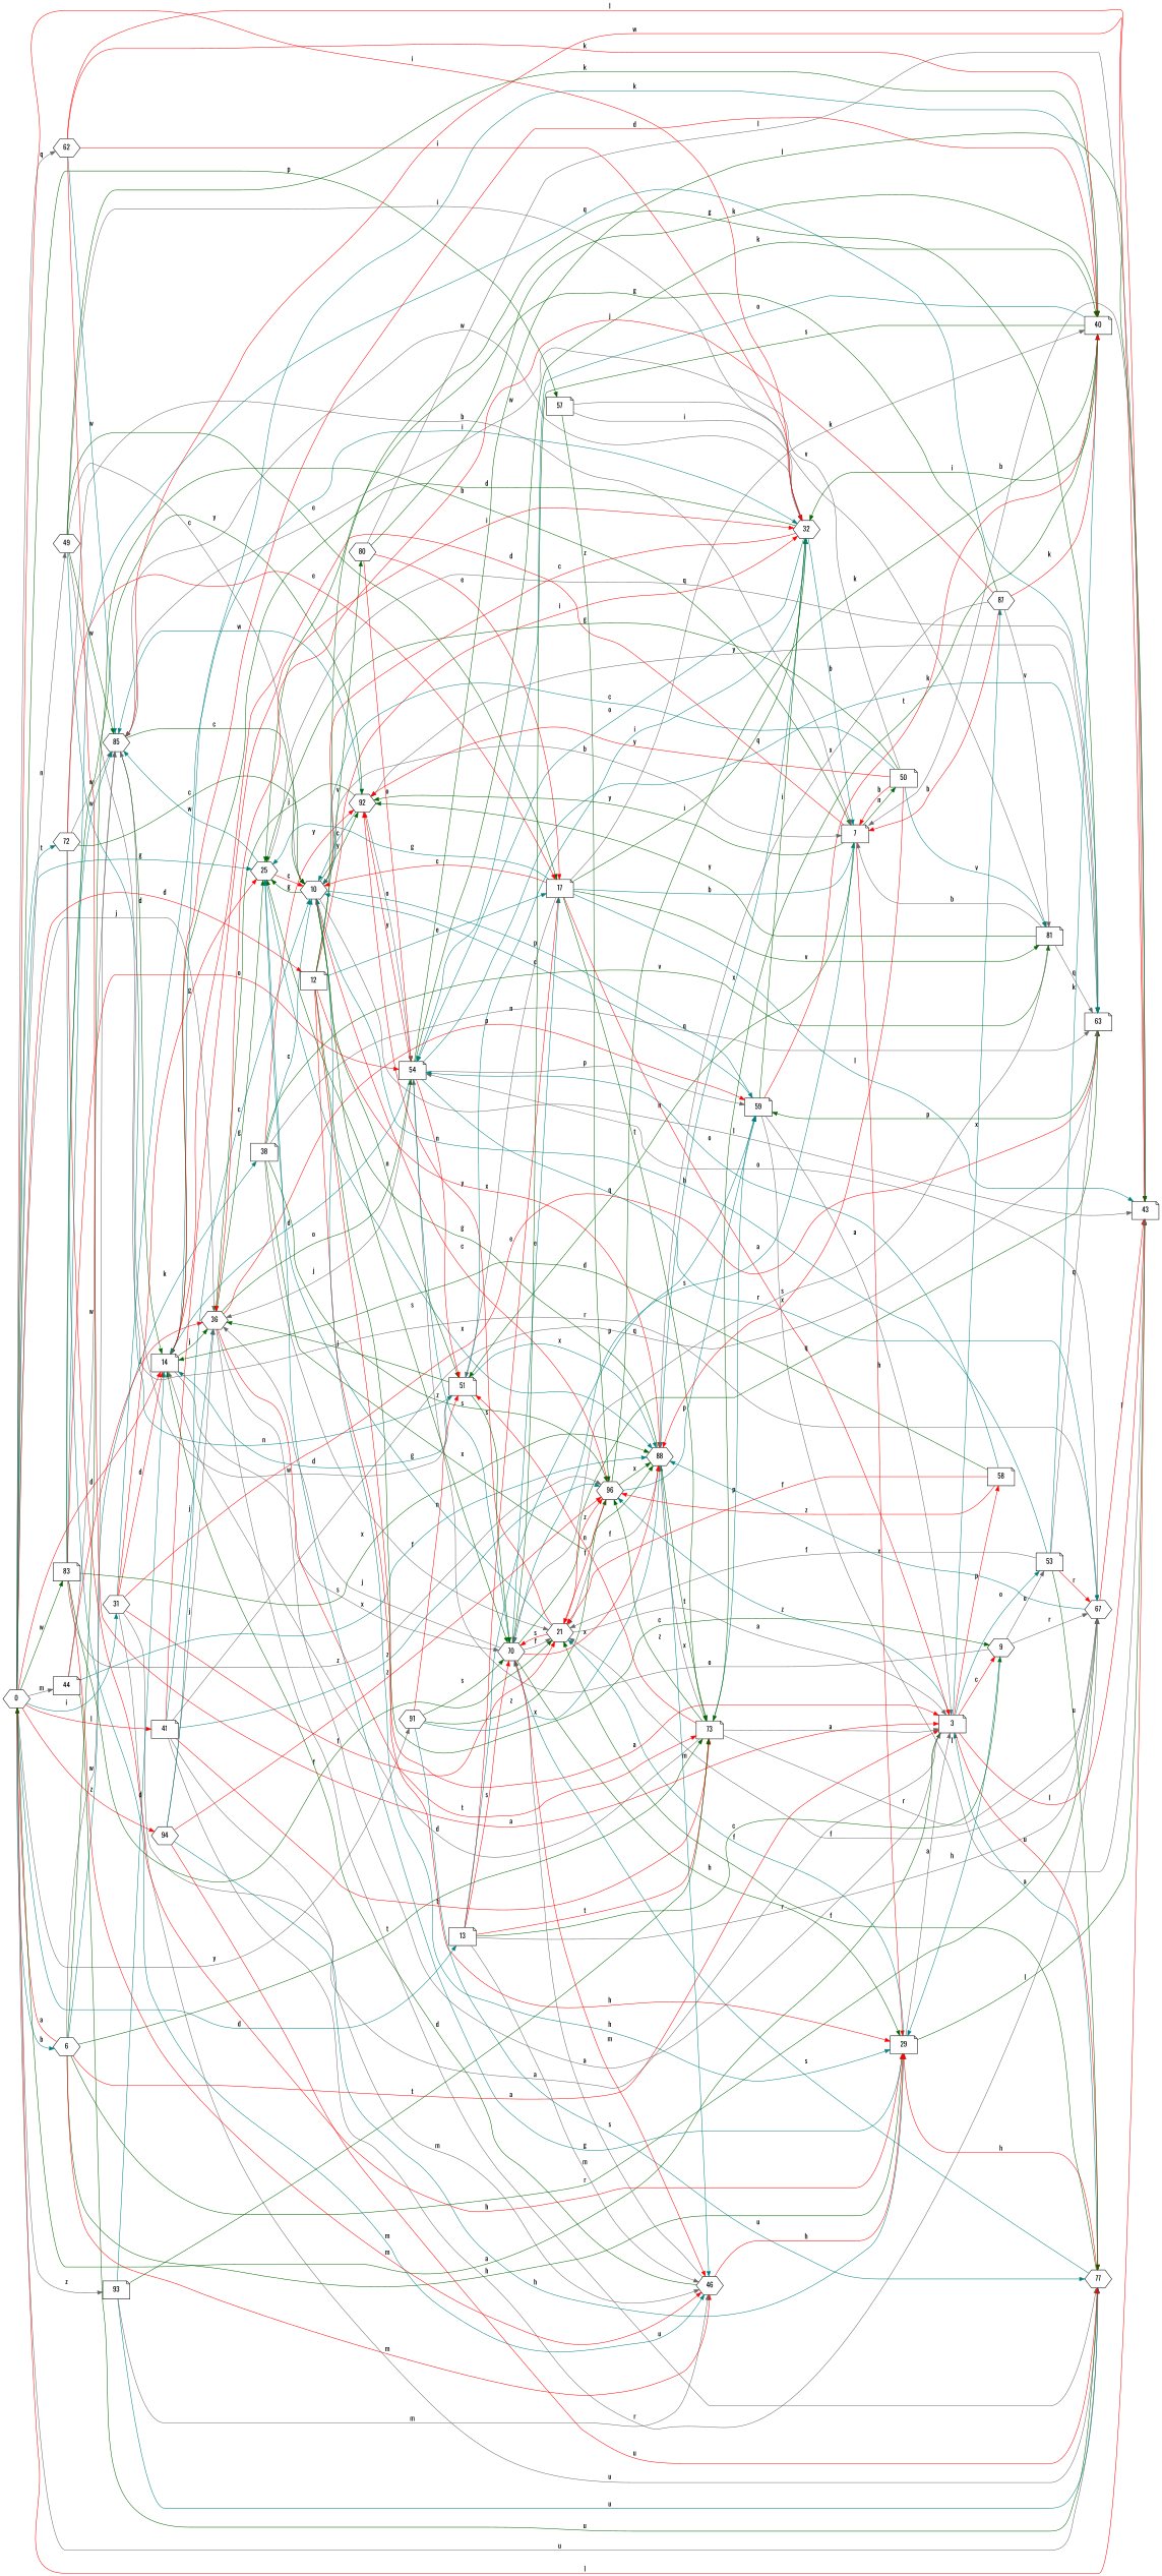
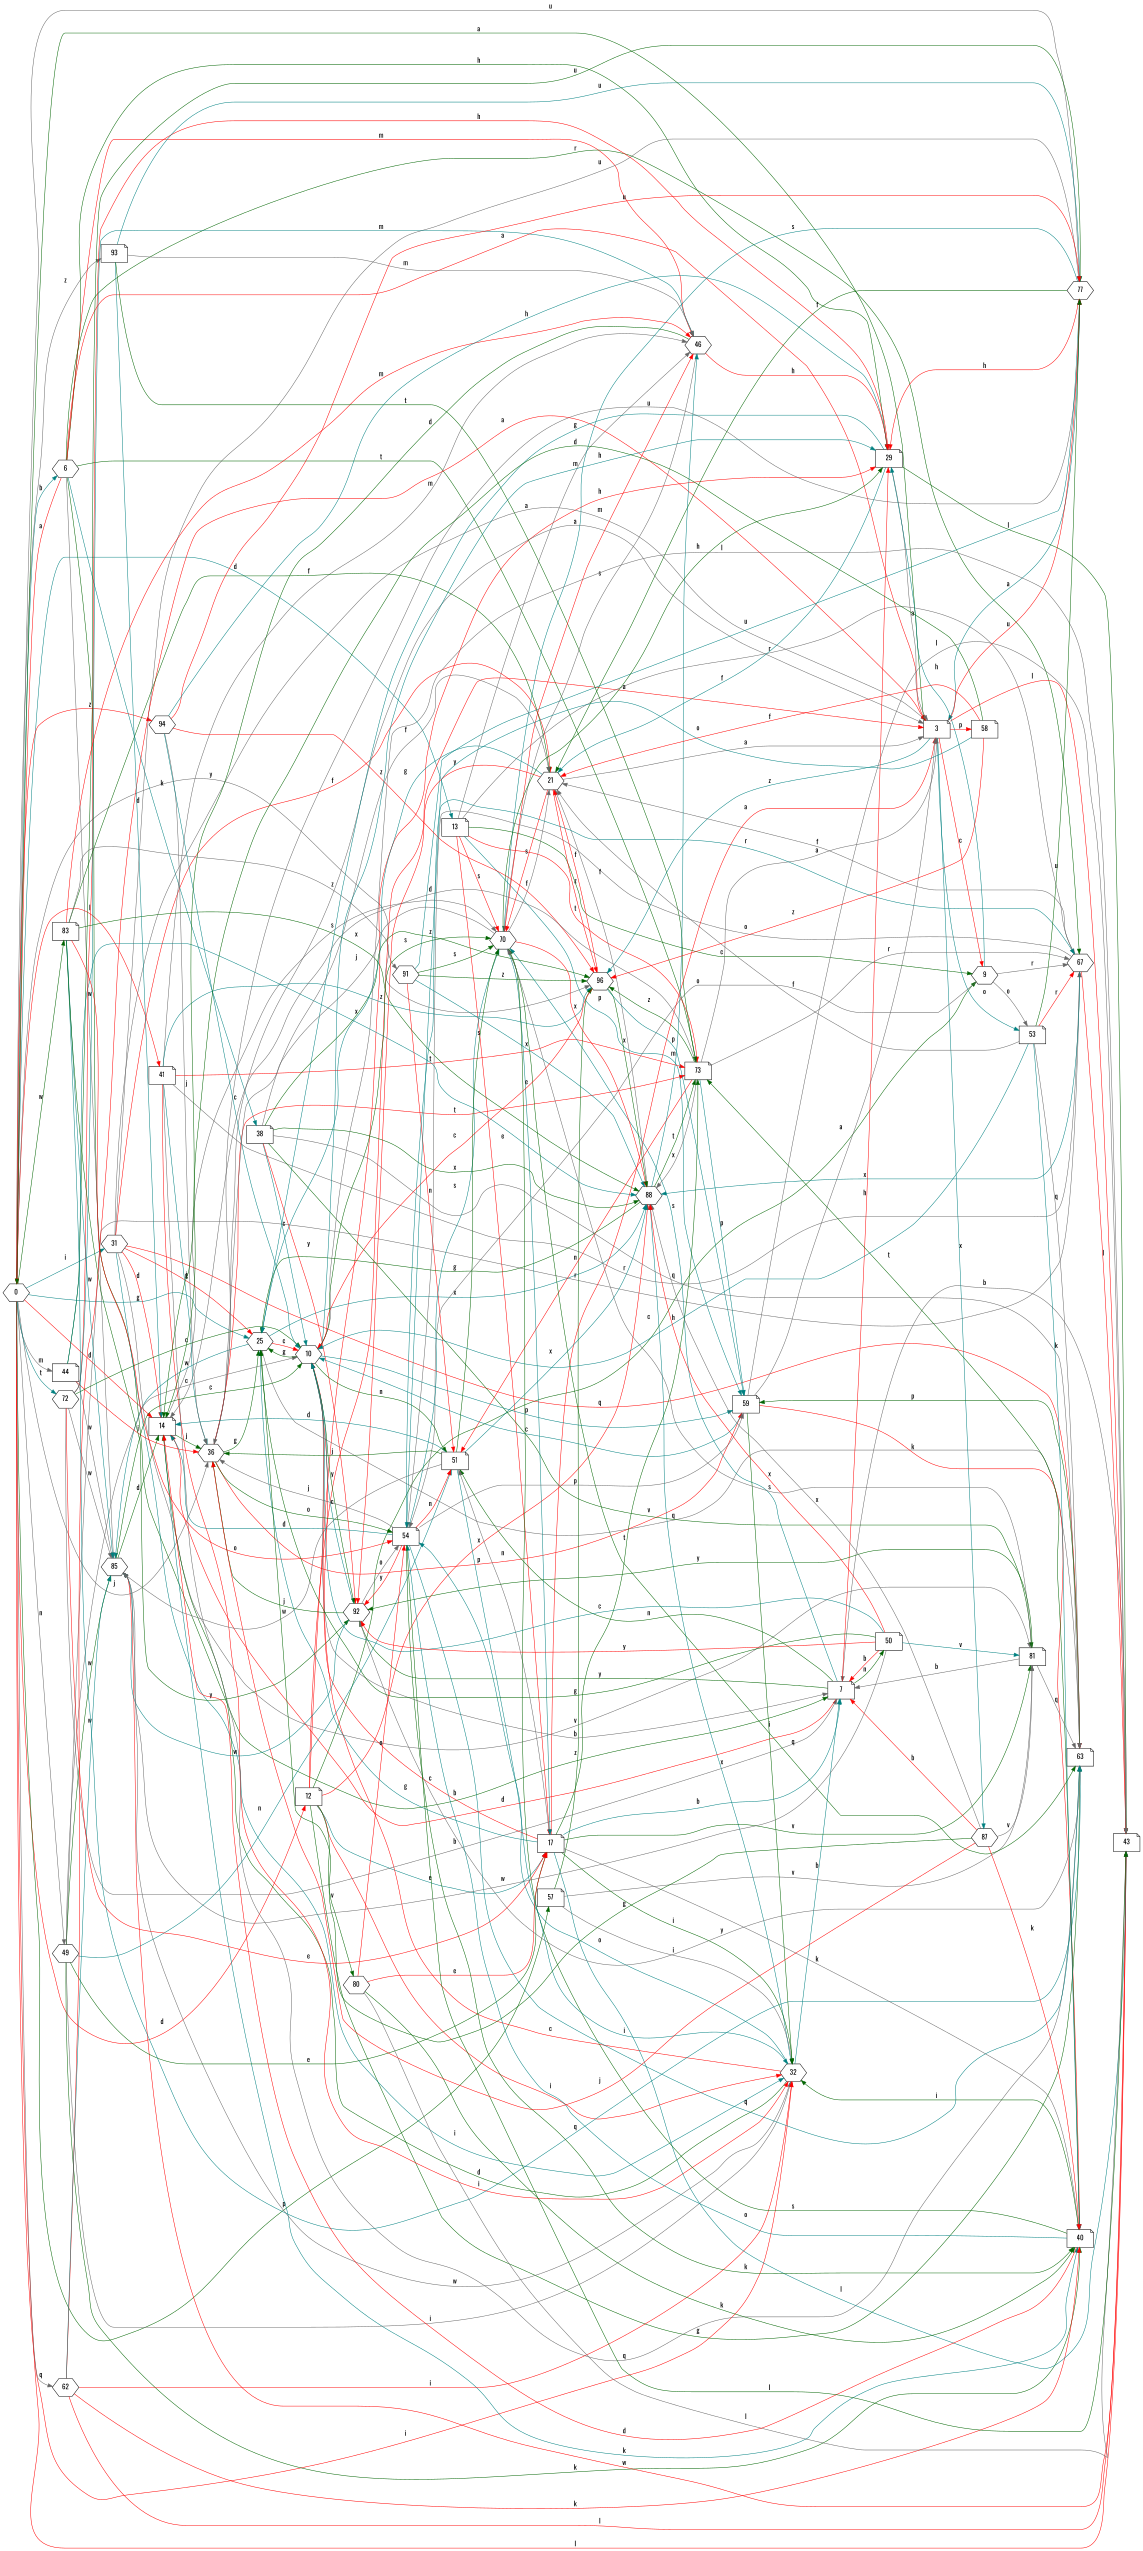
  strict digraph {
    fontname=Oswald
    rankdir=LR
    node [fontname=Oswald shape=hexagon]
    edge [color=red fontname=Oswald]
    0
    6
    12 [shape=note]
    13 [shape=note]
    14 [shape=note]
    25
    31
    32
    36
    41 [shape=note]
    43 [shape=note]
    44 [shape=note]
    49
    57 [shape=note]
    62
    72
    77
    83 [shape=note]
    91
    93 [shape=note]
    94
    3 [shape=note]
    7 [shape=note]
    29 [shape=note]
    38 [shape=note]
    46
    67
    73 [shape=note]
    85
    9
    17 [shape=note]
    80
    88
    63 [shape=note]
    70
    59 [shape=note]
    40 [shape=note]
    10
    81 [shape=note]
    21
    54 [shape=note]
    96
    51 [shape=note]
    92
    53 [shape=note]
    58 [shape=note]
    87
    50 [shape=note]
    0 -> 6 [color=teal label=b]
    0 -> 12 [label=d]
    0 -> 13 [color=teal label=d]
    0 -> 14 [label=d]
    0 -> 25 [color=teal label=g]
    0 -> 31 [color=teal label=i]
    0 -> 32 [label=i]
    0 -> 36 [color=gray40 label=j]
    0 -> 41 [label=l]
    0 -> 43 [label=l]
    0 -> 44 [color=gray40 label=m]
    0 -> 49 [color=gray40 label=n]
    0 -> 57 [color=darkgreen label=p]
    0 -> 62 [color=gray40 label=q]
    0 -> 72 [color=teal label=t]
    0 -> 77 [color=gray40 label=u]
    0 -> 83 [color=darkgreen label=w]
    0 -> 91 [color=gray40 label=y]
    0 -> 93 [color=gray40 label=z]
    0 -> 94 [label=z]
    6 -> 0 [label=a]
    6 -> 3 [label=a]
    6 -> 7 [color=darkgreen label=b]
    6 -> 29 [color=darkgreen label=h]
    6 -> 38 [color=teal label=k]
    6 -> 46 [label=m]
    6 -> 67 [color=darkgreen label=r]
    6 -> 73 [color=darkgreen label=t]
    6 -> 85 [color=gray40 label=w]
    12 -> 32 [label=i]
    12 -> 3 [label=a]
    12 -> 29 [label=h]
    12 -> 9 [color=darkgreen label=c]
    12 -> 17 [color=teal label=e]
    12 -> 80 [color=darkgreen label=v]
    12 -> 88 [label=x]
    12 -> 63 [color=darkgreen label=g]
    13 -> 46 [color=gray40 label=m]
    13 -> 67 [color=gray40 label=r]
    13 -> 73 [label=t]
    13 -> 9 [color=darkgreen label=c]
    13 -> 17 [label=e]
    13 -> 70 [label=s]
    13 -> 59 [color=teal label=p]
    14 -> 36 [color=darkgreen label=j]
    14 -> 70 [color=gray40 label=s]
    14 -> 40 [color=teal label=k]
    25 -> 85 [color=teal label=w]
    25 -> 88 [color=teal label=x]
    25 -> 63 [color=gray40 label=q]
    25 -> 10 [label=c]
    31 -> 14 [label=d]
    31 -> 25 [label=g]
    31 -> 32 [color=teal label=i]
    31 -> 77 [color=gray40 label=u]
    31 -> 3 [color=gray40 label=a]
    31 -> 63 [label=q]
+   31 -> 81 [color=gray40 label=v]
    31 -> 21 [label=f]
    32 -> 14 [color=darkgreen label=d]
    32 -> 7 [color=teal label=b]
    32 -> 85 [color=gray40 label=w]
    32 -> 88 [color=teal label=x]
    32 -> 10 [label=c]
    32 -> 54 [color=teal label=o]
    36 -> 25 [color=darkgreen label=g]
    36 -> 77 [color=gray40 label=u]
    36 -> 3 [color=gray40 label=a]
    36 -> 73 [label=t]
    36 -> 59 [label=p]
    36 -> 54 [color=darkgreen label=o]
    41 -> 32 [label=i]
    41 -> 36 [color=teal label=j]
    41 -> 46 [color=gray40 label=m]
    41 -> 67 [color=gray40 label=r]
    41 -> 73 [label=t]
    41 -> 63 [color=gray40 label=q]
    41 -> 96 [color=teal label=z]
    43 -> 7 [color=gray40 label=b]
    43 -> 85 [label=w]
    44 -> 36 [label=j]
    44 -> 77 [color=darkgreen label=u]
    44 -> 85 [color=gray40 label=w]
    44 -> 88 [color=teal label=x]
    49 -> 32 [color=gray40 label=i]
    49 -> 67 [color=gray40 label=r]
    49 -> 85 [color=darkgreen label=w]
    49 -> 17 [color=darkgreen label=e]
    49 -> 40 [color=darkgreen label=k]
    49 -> 10 [color=gray40 label=c]
    49 -> 51 [color=teal label=n]
    57 -> 32 [color=gray40 label=i]
    57 -> 81 [color=gray40 label=v]
    57 -> 96 [color=darkgreen label=z]
    62 -> 32 [label=i]
    62 -> 43 [label=l]
    62 -> 3 [label=a]
    62 -> 85 [color=teal label=w]
    62 -> 40 [label=k]
    72 -> 7 [color=gray40 label=b]
    72 -> 29 [label=h]
    72 -> 46 [color=teal label=m]
    72 -> 85 [color=gray40 label=w]
    72 -> 17 [label=e]
    72 -> 10 [color=darkgreen label=c]
    77 -> 3 [color=teal label=a]
    77 -> 29 [label=h]
    77 -> 70 [color=teal label=s]
    77 -> 21 [color=darkgreen label=f]
    83 -> 46 [label=m]
    83 -> 85 [color=teal label=w]
    83 -> 88 [color=darkgreen label=x]
    83 -> 63 [color=teal label=q]
    83 -> 21 [color=darkgreen label=f]
    83 -> 54 [label=o]
    83 -> 96 [color=gray40 label=z]
    83 -> 92 [color=darkgreen label=y]
    91 -> 77 [color=teal label=u]
    91 -> 88 [color=teal label=x]
    91 -> 70 [color=darkgreen label=s]
    91 -> 96 [color=darkgreen label=z]
    91 -> 51 [label=n]
    93 -> 14 [color=teal label=d]
    93 -> 77 [color=teal label=u]
    93 -> 46 [color=gray40 label=m]
    93 -> 73 [color=darkgreen label=t]
    94 -> 36 [color=gray40 label=j]
    94 -> 77 [label=u]
    94 -> 29 [color=teal label=h]
    94 -> 10 [color=teal label=c]
    94 -> 96 [label=z]
    3 -> 0 [color=darkgreen label=a]
    3 -> 43 [label=l]
    3 -> 77 [label=u]
    3 -> 9 [label=c]
    3 -> 96 [color=teal label=z]
    3 -> 53 [color=teal label=o]
    3 -> 58 [label=p]
    3 -> 87 [color=teal label=x]
    7 -> 14 [label=d]
    7 -> 29 [label=h]
    7 -> 70 [color=teal label=s]
    7 -> 51 [color=darkgreen label=n]
    7 -> 92 [color=darkgreen label=y]
    7 -> 50 [color=darkgreen label=n]
    29 -> 25 [color=teal label=g]
    29 -> 43 [color=darkgreen label=l]
    29 -> 3 [color=gray40 label=a]
    29 -> 21 [color=teal label=f]
    38 -> 88 [color=darkgreen label=x]
    38 -> 63 [color=gray40 label=q]
    38 -> 10 [color=teal label=c]
    38 -> 81 [color=darkgreen label=v]
    38 -> 21 [color=gray40 label=f]
    38 -> 96 [color=darkgreen label=z]
    38 -> 92 [label=y]
    46 -> 14 [color=darkgreen label=d]
    46 -> 29 [label=h]
    46 -> 70 [color=gray40 label=s]
    67 -> 43 [label=l]
    67 -> 88 [color=teal label=x]
    67 -> 21 [color=gray40 label=f]
    67 -> 54 [color=gray40 label=o]
    73 -> 14 [color=gray40 label=d]
    73 -> 3 [color=gray40 label=a]
    73 -> 67 [color=gray40 label=r]
    73 -> 88 [color=gray40 label=x]
    73 -> 59 [color=teal label=p]
    73 -> 96 [color=darkgreen label=z]
    73 -> 51 [label=n]
    85 -> 14 [color=darkgreen label=d]
    85 -> 10 [color=darkgreen label=c]
    9 -> 29 [color=teal label=h]
    9 -> 67 [color=gray40 label=r]
    9 -> 54 [color=gray40 label=o]
    9 -> 53 [color=gray40 label=o]
    17 -> 25 [color=teal label=g]
    17 -> 32 [color=darkgreen label=i]
    17 -> 43 [color=teal label=l]
    17 -> 3 [label=a]
    17 -> 7 [color=teal label=b]
    17 -> 73 [color=darkgreen label=t]
    17 -> 40 [color=gray40 label=k]
    17 -> 10 [label=c]
    17 -> 81 [color=darkgreen label=v]
    17 -> 51 [color=gray40 label=n]
    80 -> 43 [color=gray40 label=l]
    80 -> 17 [label=e]
    80 -> 40 [color=darkgreen label=k]
    80 -> 54 [label=o]
    88 -> 25 [color=darkgreen label=g]
    88 -> 46 [color=teal label=m]
    88 -> 73 [color=darkgreen label=t]
    88 -> 21 [color=gray40 label=f]
    63 -> 59 [color=darkgreen label=p]
    63 -> 92 [color=gray40 label=y]
    70 -> 36 [color=gray40 label=j]
    70 -> 29 [color=darkgreen label=h]
    70 -> 46 [label=m]
    70 -> 17 [color=teal label=e]
    70 -> 88 [label=x]
    70 -> 63 [color=darkgreen label=q]
    70 -> 21 [color=gray40 label=f]
    59 -> 32 [color=darkgreen label=i]
    59 -> 43 [color=gray40 label=l]
    59 -> 3 [color=gray40 label=a]
    59 -> 40 [label=k]
    59 -> 10 [color=teal label=c]
    40 -> 14 [label=d]
    40 -> 32 [color=darkgreen label=i]
    40 -> 73 [color=darkgreen label=t]
    40 -> 70 [color=darkgreen label=s]
    40 -> 54 [color=teal label=o]
    10 -> 25 [color=darkgreen label=g]
    10 -> 43 [color=gray40 label=l]
    10 -> 7 [color=gray40 label=b]
    10 -> 29 [color=teal label=h]
    10 -> 70 [color=darkgreen label=s]
    10 -> 59 [color=teal label=p]
    10 -> 51 [color=darkgreen label=n]
    10 -> 92 [color=darkgreen label=y]
    81 -> 7 [color=gray40 label=b]
    81 -> 63 [color=gray40 label=q]
    81 -> 70 [color=gray40 label=s]
    81 -> 92 [color=darkgreen label=y]
    21 -> 25 [color=teal label=g]
    21 -> 3 [color=gray40 label=a]
    21 -> 70 [label=s]
    21 -> 96 [label=z]
    21 -> 92 [label=y]
    54 -> 14 [color=teal label=d]
    54 -> 36 [color=gray40 label=j]
    54 -> 43 [color=darkgreen label=l]
    54 -> 67 [color=teal label=r]
    54 -> 63 [color=teal label=q]
    54 -> 70 [color=teal label=s]
    54 -> 59 [color=gray40 label=p]
    54 -> 40 [color=darkgreen label=k]
    54 -> 51 [label=n]
    54 -> 92 [label=y]
    96 -> 88 [color=darkgreen label=x]
    96 -> 59 [color=teal label=p]
-   96 -> 40 [color=darkgreen label=k]
    96 -> 10 [label=c]
    96 -> 21 [label=f]
    51 -> 14 [color=teal label=d]
    51 -> 32 [color=teal label=i]
    51 -> 36 [color=darkgreen label=j]
    51 -> 85 [color=gray40 label=w]
    51 -> 88 [color=teal label=x]
    51 -> 70 [color=darkgreen label=s]
    92 -> 36 [color=darkgreen label=j]
    92 -> 85 [color=teal label=w]
    92 -> 10 [color=teal label=c]
    92 -> 54 [color=gray40 label=o]
    53 -> 77 [color=darkgreen label=u]
    53 -> 67 [label=r]
    53 -> 63 [color=gray40 label=q]
    53 -> 40 [color=teal label=k]
    53 -> 10 [color=teal label=h]
    53 -> 21 [color=gray40 label=f]
    58 -> 14 [color=darkgreen label=d]
    58 -> 21 [label=f]
    58 -> 54 [color=teal label=o]
    58 -> 96 [label=z]
    87 -> 25 [color=darkgreen label=g]
    87 -> 36 [label=j]
    87 -> 7 [label=b]
    87 -> 88 [color=gray40 label=x]
    87 -> 40 [label=k]
    87 -> 81 [color=gray40 label=v]
    50 -> 25 [color=darkgreen label=g]
    50 -> 7 [label=b]
    50 -> 85 [color=gray40 label=w]
    50 -> 88 [label=x]
    50 -> 10 [color=teal label=c]
    50 -> 81 [color=teal label=v]
    50 -> 92 [label=y]
  }
